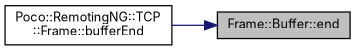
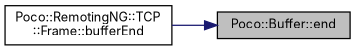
  digraph {
    rankdir=RL
    fontname=Inter
    node [color=black fontname=Inter fontsize=10 shape=record style=filled]
-   n1 [fillcolor=grey75 fontcolor=black height=0.2 label="Frame::Buffer::end" width=0.4]
+   n1 [fillcolor=grey75 fontcolor=black height=0.2 label="Poco::Buffer::end" width=0.4]
    n2 [fillcolor=white height=0.2 label="Poco::RemotingNG::TCP\l::Frame::bufferEnd" width=0.4]
    n1 -> n2 [color=midnightblue dir=back fontname=Inter fontsize=10 labelfontname=Helvetica labelfontsize=10 style=solid]
  }
